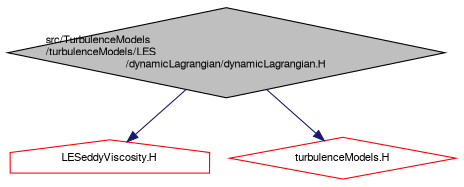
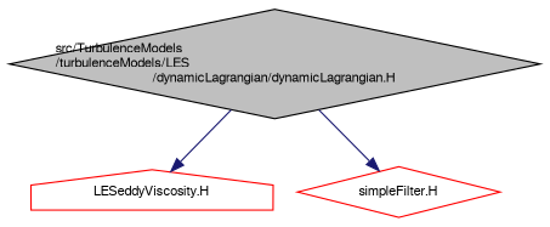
  digraph {
    node [color=red fontname=FreeSans fontsize=10 shape=diamond]
    edge [color=midnightblue fontname=FreeSans fontsize=10 labelfontname=FreeSans labelfontsize=10 style=solid]
    n1 [color=black fillcolor=grey75 fontcolor=black height=0.2 label="src/TurbulenceModels\l/turbulenceModels/LES\l/dynamicLagrangian/dynamicLagrangian.H" style=filled width=0.4]
    n2 [height=0.2 label="LESeddyViscosity.H" shape=house width=0.4]
-   n3 [height=0.2 label="turbulenceModels.H" width=0.4]
+   n3 [height=0.2 label="simpleFilter.H" width=0.4]
    n1 -> n2
    n1 -> n3
  }
